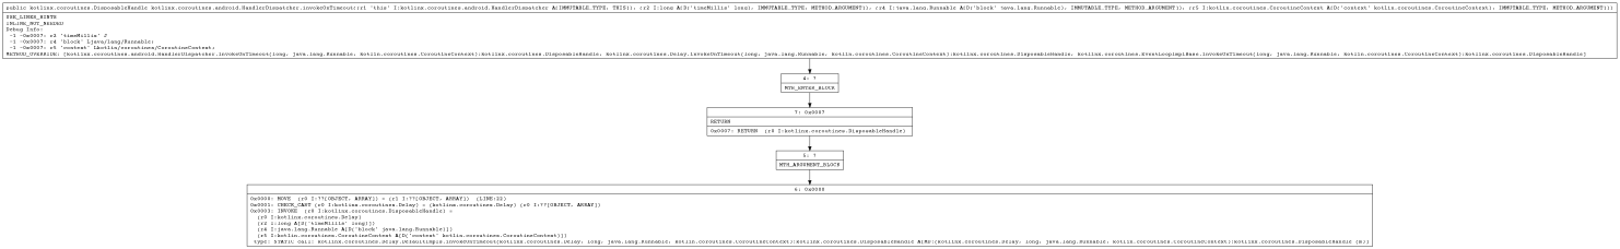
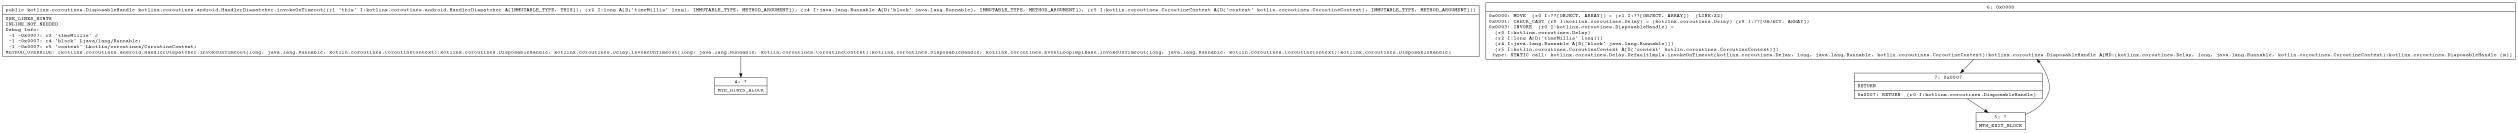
  digraph {
    fontname="Courier Prime"
    node [fontname="Courier Prime" shape=record]
    edge [fontname="Courier Prime"]
-   n1 [label="{4\:\ ?|MTH_ENTER_BLOCK\l}"]
+   n1 [label="{4\:\ ?|MTH_HINTS_BLOCK\l}"]
    n2 [label="{6\:\ 0x0000|0x0000: MOVE  (r0 I:??[OBJECT, ARRAY]) = (r1 I:??[OBJECT, ARRAY])  (LINE:22)\l0x0001: CHECK_CAST (r0 I:kotlinx.coroutines.Delay) = (kotlinx.coroutines.Delay) (r0 I:??[OBJECT, ARRAY]) \l0x0003: INVOKE  (r0 I:kotlinx.coroutines.DisposableHandle) = \l  (r0 I:kotlinx.coroutines.Delay)\l  (r2 I:long A[D('timeMillis' long)])\l  (r4 I:java.lang.Runnable A[D('block' java.lang.Runnable)])\l  (r5 I:kotlin.coroutines.CoroutineContext A[D('context' kotlin.coroutines.CoroutineContext)])\l type: STATIC call: kotlinx.coroutines.Delay.DefaultImpls.invokeOnTimeout(kotlinx.coroutines.Delay, long, java.lang.Runnable, kotlin.coroutines.CoroutineContext):kotlinx.coroutines.DisposableHandle A[MD:(kotlinx.coroutines.Delay, long, java.lang.Runnable, kotlin.coroutines.CoroutineContext):kotlinx.coroutines.DisposableHandle (m)]\l}"]
    n3 [label="{7\:\ 0x0007|RETURN\l|0x0007: RETURN  (r0 I:kotlinx.coroutines.DisposableHandle) \l}"]
-   n4 [label="{5\:\ ?|MTH_ARGUMENT_BLOCK\l}"]
+   n4 [label="{5\:\ ?|MTH_EXIT_BLOCK\l}"]
    n5 [label="{public kotlinx.coroutines.DisposableHandle kotlinx.coroutines.android.HandlerDispatcher.invokeOnTimeout((r1 'this' I:kotlinx.coroutines.android.HandlerDispatcher A[IMMUTABLE_TYPE, THIS]), (r2 I:long A[D('timeMillis' long), IMMUTABLE_TYPE, METHOD_ARGUMENT]), (r4 I:java.lang.Runnable A[D('block' java.lang.Runnable), IMMUTABLE_TYPE, METHOD_ARGUMENT]), (r5 I:kotlin.coroutines.CoroutineContext A[D('context' kotlin.coroutines.CoroutineContext), IMMUTABLE_TYPE, METHOD_ARGUMENT]))  | USE_LINES_HINTS\lINLINE_NOT_NEEDED\lDebug Info:\l  \-1 \-0x0007: r2 'timeMillis' J\l  \-1 \-0x0007: r4 'block' Ljava\/lang\/Runnable;\l  \-1 \-0x0007: r5 'context' Lkotlin\/coroutines\/CoroutineContext;\lMETHOD_OVERRIDE: [kotlinx.coroutines.android.HandlerDispatcher.invokeOnTimeout(long, java.lang.Runnable, kotlin.coroutines.CoroutineContext):kotlinx.coroutines.DisposableHandle, kotlinx.coroutines.Delay.invokeOnTimeout(long, java.lang.Runnable, kotlin.coroutines.CoroutineContext):kotlinx.coroutines.DisposableHandle, kotlinx.coroutines.EventLoopImplBase.invokeOnTimeout(long, java.lang.Runnable, kotlin.coroutines.CoroutineContext):kotlinx.coroutines.DisposableHandle]\l}"]
-   n1 -> n3
+   n2 -> n3
    n3 -> n4
    n4 -> n2
    n5 -> n1
  }
